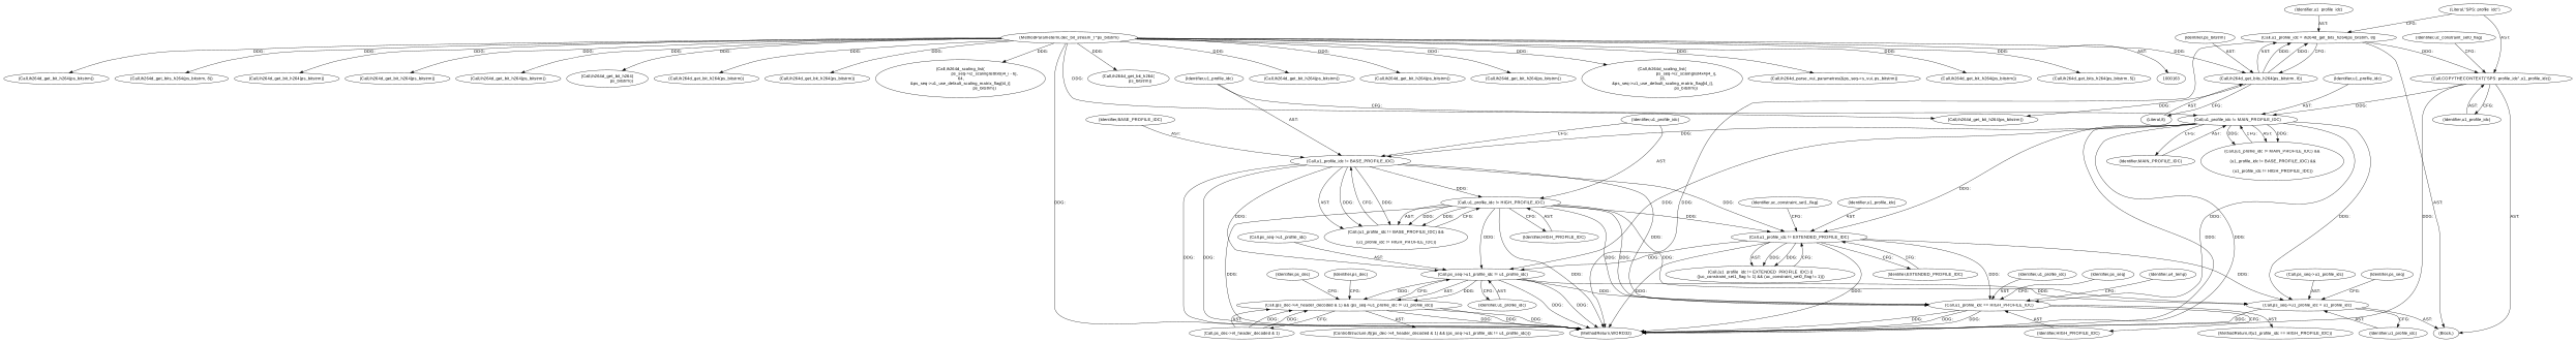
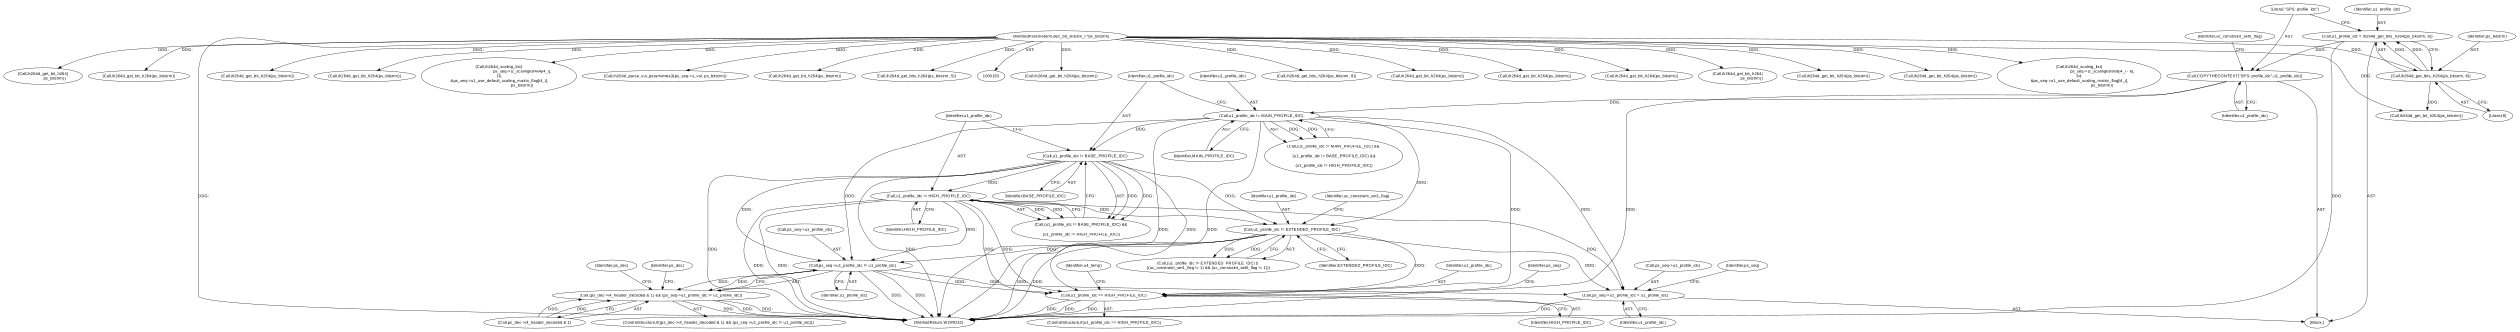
  digraph {
    fontname="Liberation Sans"
    node [fontname="Liberation Sans"]
    edge [fontname="Liberation Sans"]
    n1 [label="(Call,ps_seq->u1_profile_idc != u1_profile_idc)"]
    n2 [label="(Call,(ps_dec->i4_header_decoded & 1) && (ps_seq->u1_profile_idc != u1_profile_idc))"]
    n3 [label="(Call,ps_seq->u1_profile_idc = u1_profile_idc)"]
    n4 [label="(Call,u1_profile_idc == HIGH_PROFILE_IDC)"]
    n5 [label="(Identifier,u1_profile_idc)"]
    n6 [label="(MethodReturn,WORD32)"]
    n7 [label="(ControlStructure,if((ps_dec->i4_header_decoded & 1) && (ps_seq->u1_profile_idc != u1_profile_idc)))"]
    n8 [label="(Call,ps_dec->i4_header_decoded & 1)"]
    n9 [label="(Block,)"]
    n10 [label="(Identifier,u1_profile_idc)"]
    n11 [label="(Identifier,HIGH_PROFILE_IDC)"]
-   n12 [label="(MethodReturn,if(u1_profile_idc == HIGH_PROFILE_IDC))"]
+   n12 [label="(ControlStructure,if(u1_profile_idc == HIGH_PROFILE_IDC))"]
    n13 [label="(Call,u1_profile_idc != BASE_PROFILE_IDC)"]
    n14 [label="(Call,u1_profile_idc != EXTENDED_PROFILE_IDC)"]
    n15 [label="(Call,u1_profile_idc != HIGH_PROFILE_IDC)"]
    n16 [label="(Identifier,BASE_PROFILE_IDC)"]
    n17 [label="(Call,(u1_profile_idc != BASE_PROFILE_IDC) &&\n\n (u1_profile_idc != HIGH_PROFILE_IDC))"]
    n18 [label="(Call,(u1_profile_idc != EXTENDED_PROFILE_IDC) ||\n ((uc_constraint_set1_flag != 1) && (uc_constraint_set0_flag != 1)))"]
    n19 [label="(Identifier,EXTENDED_PROFILE_IDC)"]
    n20 [label="(Identifier,HIGH_PROFILE_IDC)"]
    n21 [label="(Call,u1_profile_idc != MAIN_PROFILE_IDC)"]
    n22 [label="(Identifier,MAIN_PROFILE_IDC)"]
    n23 [label="(Call,(u1_profile_idc != MAIN_PROFILE_IDC) &&\n\n (u1_profile_idc != BASE_PROFILE_IDC) &&\n\n (u1_profile_idc != HIGH_PROFILE_IDC))"]
    n24 [label="(Call,COPYTHECONTEXT(\"SPS: profile_idc\",u1_profile_idc))"]
    n25 [label="(Identifier,u1_profile_idc)"]
    n26 [label="(Call,u1_profile_idc = ih264d_get_bits_h264(ps_bitstrm, 8))"]
    n27 [label="(Call,ih264d_get_bits_h264(ps_bitstrm, 8))"]
    n28 [label="(Call,ih264d_get_bit_h264(ps_bitstrm))"]
    n29 [label="(Literal,8)"]
    n30 [label="(MethodParameterIn,dec_bit_stream_t *ps_bitstrm)"]
    n31 [label="(Call,ih264d_get_bit_h264(ps_bitstrm))"]
    n32 [label="(Call,ih264d_get_bits_h264(ps_bitstrm, 8))"]
    n33 [label="(Call,ih264d_get_bit_h264(ps_bitstrm))"]
    n34 [label="(Call,ih264d_get_bit_h264(ps_bitstrm))"]
    n35 [label="(Call,ih264d_get_bit_h264(ps_bitstrm))"]
    n36 [label="(Call,ih264d_get_bit_h264(\n                        ps_bitstrm))"]
    n37 [label="(Call,ih264d_get_bit_h264(ps_bitstrm))"]
    n38 [label="(Call,ih264d_get_bit_h264(ps_bitstrm))"]
    n39 [label="(Call,ih264d_scaling_list(\n                                        ps_seq->i2_scalinglist8x8[i4_i - 6],\n 64,\n &ps_seq->u1_use_default_scaling_matrix_flag[i4_i],\n                                        ps_bitstrm))"]
    n40 [label="(Call,ih264d_get_bit_h264(\n                    ps_bitstrm))"]
    n41 [label="(Call,ih264d_get_bit_h264(ps_bitstrm))"]
    n42 [label="(Call,ih264d_get_bit_h264(ps_bitstrm))"]
    n43 [label="(Call,ih264d_get_bit_h264(ps_bitstrm))"]
    n44 [label="(Call,ih264d_scaling_list(\n                                        ps_seq->i2_scalinglist4x4[i4_i],\n 16,\n &ps_seq->u1_use_default_scaling_matrix_flag[i4_i],\n                                        ps_bitstrm))"]
    n45 [label="(Call,ih264d_parse_vui_parametres(&ps_seq->s_vui, ps_bitstrm))"]
    n46 [label="(Call,ih264d_get_bit_h264(ps_bitstrm))"]
    n47 [label="(Call,ih264d_get_bits_h264(ps_bitstrm, 5))"]
    1000163
    n49 [label="(Literal,\"SPS: profile_idc\")"]
    n50 [label="(Identifier,u1_profile_idc)"]
    n51 [label="(Identifier,u1_profile_idc)"]
    n52 [label="(Identifier,u1_profile_idc)"]
    n53 [label="(Identifier,uc_constraint_set1_flag)"]
    n54 [label="(Identifier,ps_dec)"]
    n55 [label="(Call,ps_seq->u1_profile_idc)"]
    n56 [label="(Identifier,ps_dec)"]
    n57 [label="(Identifier,u1_profile_idc)"]
    n58 [label="(Identifier,uc_constraint_set0_flag)"]
    n59 [label="(Identifier,u1_profile_idc)"]
    n60 [label="(Identifier,u1_profile_idc)"]
    n61 [label="(Identifier,ps_seq)"]
    n62 [label="(Identifier,u4_temp)"]
    n63 [label="(Identifier,ps_seq)"]
    n64 [label="(Call,ps_seq->u1_profile_idc)"]
    n65 [label="(Identifier,ps_bitstrm)"]
    n1 -> n2 [label="AST: "]
    n1 -> n2 [label="DDG: "]
    n1 -> n2 [label="DDG: "]
    n1 -> n3 [label="DDG: "]
    n1 -> n4 [label="DDG: "]
    n1 -> n5 [label="CFG: "]
    n1 -> n6 [label="DDG: "]
    n1 -> n6 [label="DDG: "]
    n2 -> n1 [label="CFG: "]
    n2 -> n6 [label="DDG: "]
    n2 -> n6 [label="DDG: "]
    n2 -> n6 [label="DDG: "]
    n2 -> n7 [label="AST: "]
    n2 -> n8 [label="CFG: "]
    n3 -> n6 [label="DDG: "]
    n3 -> n9 [label="AST: "]
    n3 -> n10 [label="CFG: "]
    n4 -> n6 [label="DDG: "]
    n4 -> n6 [label="DDG: "]
    n4 -> n6 [label="DDG: "]
    n4 -> n11 [label="CFG: "]
    n4 -> n12 [label="AST: "]
    n5 -> n1 [label="AST: "]
    n8 -> n2 [label="AST: "]
    n8 -> n2 [label="DDG: "]
    n8 -> n2 [label="DDG: "]
    n10 -> n3 [label="AST: "]
    n11 -> n4 [label="AST: "]
    n13 -> n1 [label="DDG: "]
    n13 -> n4 [label="DDG: "]
    n13 -> n6 [label="DDG: "]
    n13 -> n6 [label="DDG: "]
    n13 -> n14 [label="DDG: "]
    n13 -> n15 [label="DDG: "]
+   n13 -> n16 [label="CFG: "]
    n13 -> n17 [label="AST: "]
    n13 -> n17 [label="DDG: "]
    n13 -> n17 [label="DDG: "]
    n14 -> n1 [label="DDG: "]
    n14 -> n3 [label="DDG: "]
    n14 -> n4 [label="DDG: "]
    n14 -> n6 [label="DDG: "]
    n14 -> n6 [label="DDG: "]
    n14 -> n18 [label="AST: "]
    n14 -> n18 [label="DDG: "]
    n14 -> n18 [label="DDG: "]
    n14 -> n19 [label="CFG: "]
    n15 -> n1 [label="DDG: "]
    n15 -> n3 [label="DDG: "]
    n15 -> n4 [label="DDG: "]
    n15 -> n4 [label="DDG: "]
    n15 -> n6 [label="DDG: "]
    n15 -> n6 [label="DDG: "]
    n15 -> n14 [label="DDG: "]
    n15 -> n17 [label="AST: "]
    n15 -> n17 [label="DDG: "]
    n15 -> n17 [label="DDG: "]
    n15 -> n20 [label="CFG: "]
    n16 -> n13 [label="AST: "]
    n17 -> n13 [label="CFG: "]
    n17 -> n15 [label="CFG: "]
    n18 -> n14 [label="CFG: "]
    n19 -> n14 [label="CFG: "]
    n20 -> n15 [label="AST: "]
    n21 -> n1 [label="DDG: "]
    n21 -> n3 [label="DDG: "]
    n21 -> n4 [label="DDG: "]
    n21 -> n6 [label="DDG: "]
    n21 -> n6 [label="DDG: "]
    n21 -> n13 [label="DDG: "]
    n21 -> n14 [label="DDG: "]
    n21 -> n22 [label="CFG: "]
    n21 -> n23 [label="AST: "]
    n21 -> n23 [label="DDG: "]
    n21 -> n23 [label="DDG: "]
    n22 -> n21 [label="AST: "]
    n23 -> n21 [label="CFG: "]
    n24 -> n6 [label="DDG: "]
    n24 -> n9 [label="AST: "]
    n24 -> n21 [label="DDG: "]
    n24 -> n25 [label="CFG: "]
    n25 -> n24 [label="AST: "]
    n26 -> n6 [label="DDG: "]
    n26 -> n9 [label="AST: "]
    n26 -> n24 [label="DDG: "]
    n26 -> n27 [label="CFG: "]
    n27 -> n26 [label="AST: "]
    n27 -> n26 [label="DDG: "]
    n27 -> n26 [label="DDG: "]
    n27 -> n28 [label="DDG: "]
    n27 -> n29 [label="CFG: "]
    n29 -> n27 [label="AST: "]
    n30 -> n6 [label="DDG: "]
    n30 -> n27 [label="DDG: "]
    n30 -> n28 [label="DDG: "]
    n30 -> n31 [label="DDG: "]
    n30 -> n32 [label="DDG: "]
    n30 -> n33 [label="DDG: "]
    n30 -> n34 [label="DDG: "]
    n30 -> n35 [label="DDG: "]
    n30 -> n36 [label="DDG: "]
    n30 -> n37 [label="DDG: "]
    n30 -> n38 [label="DDG: "]
    n30 -> n39 [label="DDG: "]
    n30 -> n40 [label="DDG: "]
    n30 -> n41 [label="DDG: "]
    n30 -> n42 [label="DDG: "]
    n30 -> n43 [label="DDG: "]
    n30 -> n44 [label="DDG: "]
    n30 -> n45 [label="DDG: "]
    n30 -> n46 [label="DDG: "]
    n30 -> n47 [label="DDG: "]
    n30 -> 1000163 [label="AST: "]
    n49 -> n24 [label="AST: "]
    n49 -> n26 [label="CFG: "]
    n50 -> n4 [label="AST: "]
    n51 -> n14 [label="AST: "]
    n52 -> n26 [label="AST: "]
    n53 -> n14 [label="CFG: "]
    n54 -> n2 [label="CFG: "]
    n55 -> n3 [label="AST: "]
    n56 -> n2 [label="CFG: "]
    n57 -> n13 [label="CFG: "]
    n57 -> n15 [label="AST: "]
    n58 -> n24 [label="CFG: "]
    n59 -> n13 [label="AST: "]
    n59 -> n21 [label="CFG: "]
    n60 -> n21 [label="AST: "]
    n61 -> n4 [label="CFG: "]
    n62 -> n4 [label="CFG: "]
    n63 -> n3 [label="CFG: "]
    n64 -> n1 [label="AST: "]
    n65 -> n27 [label="AST: "]
  }
